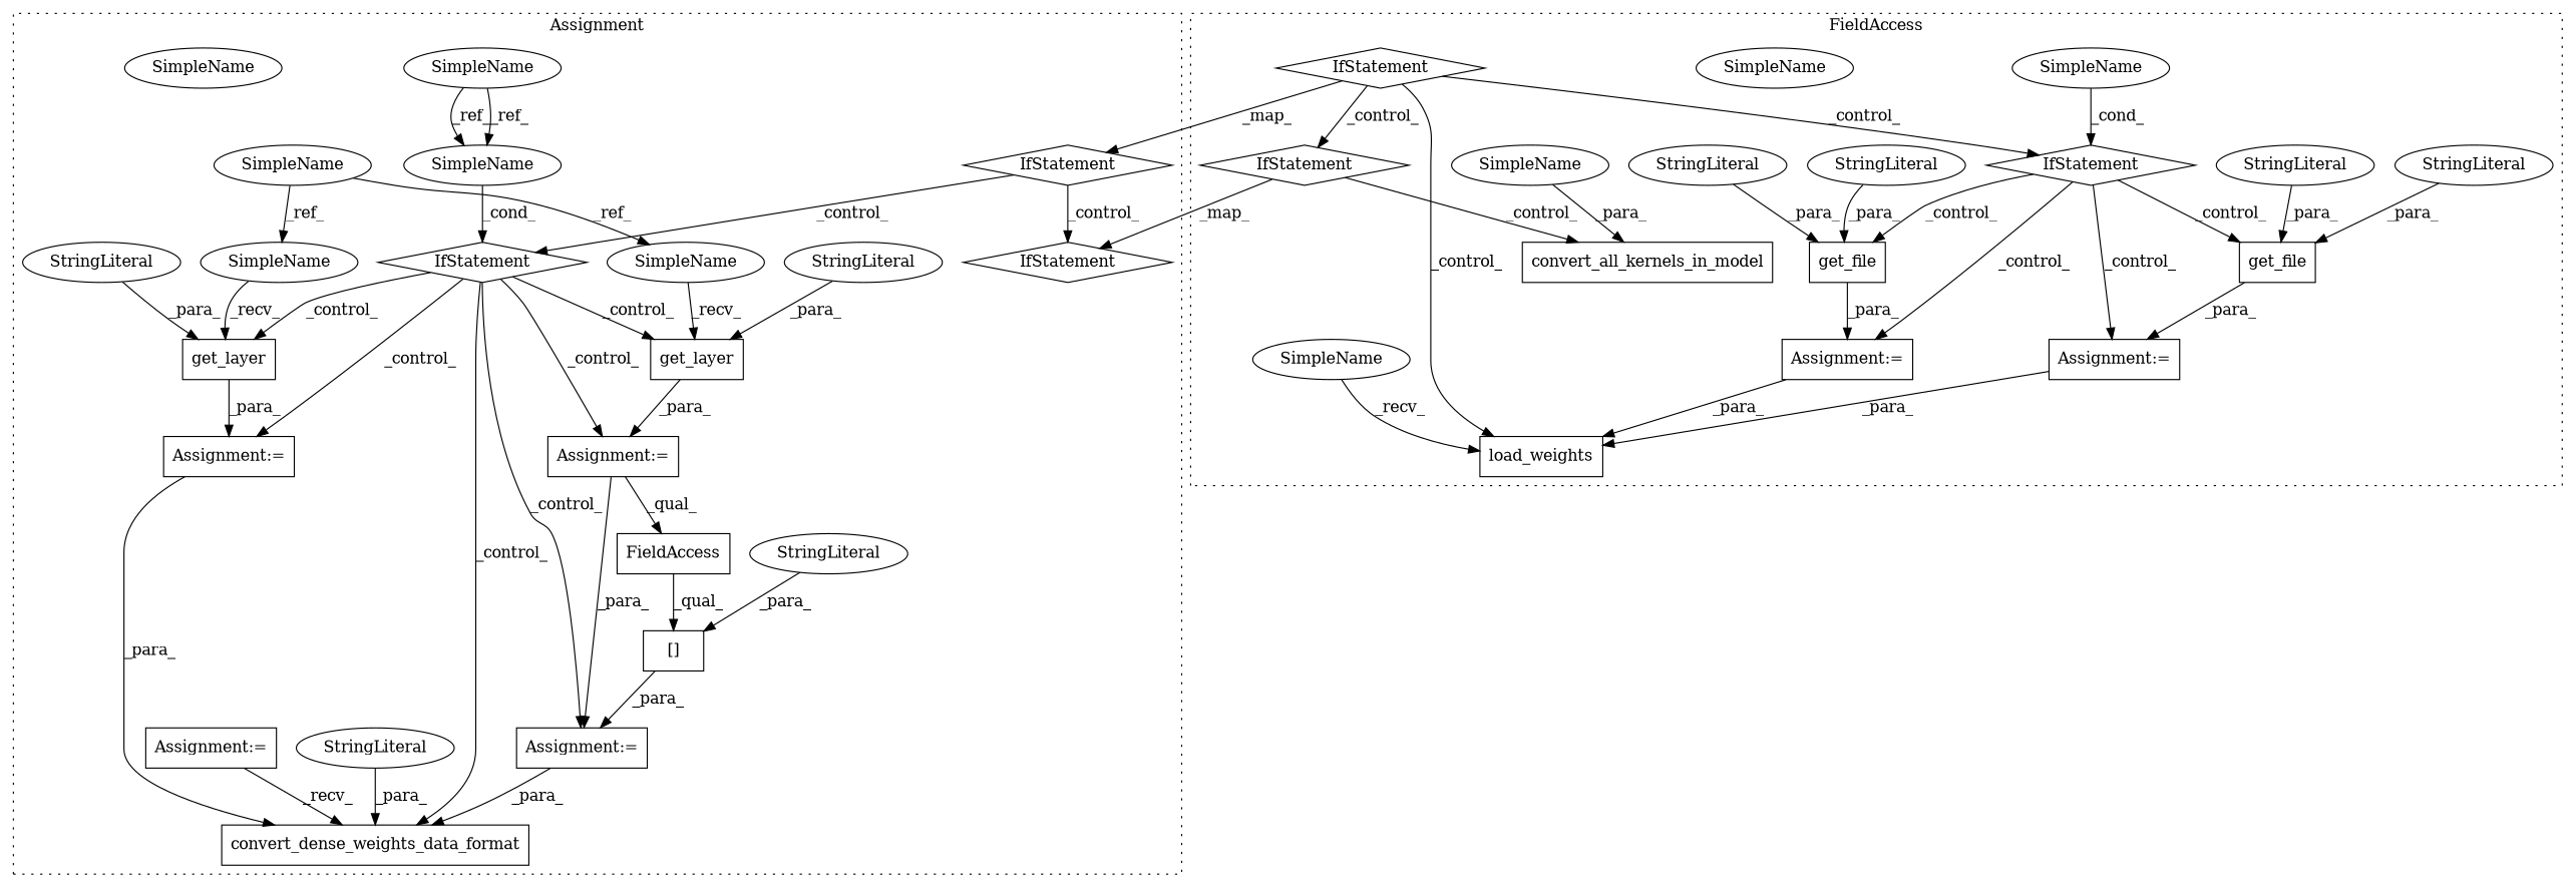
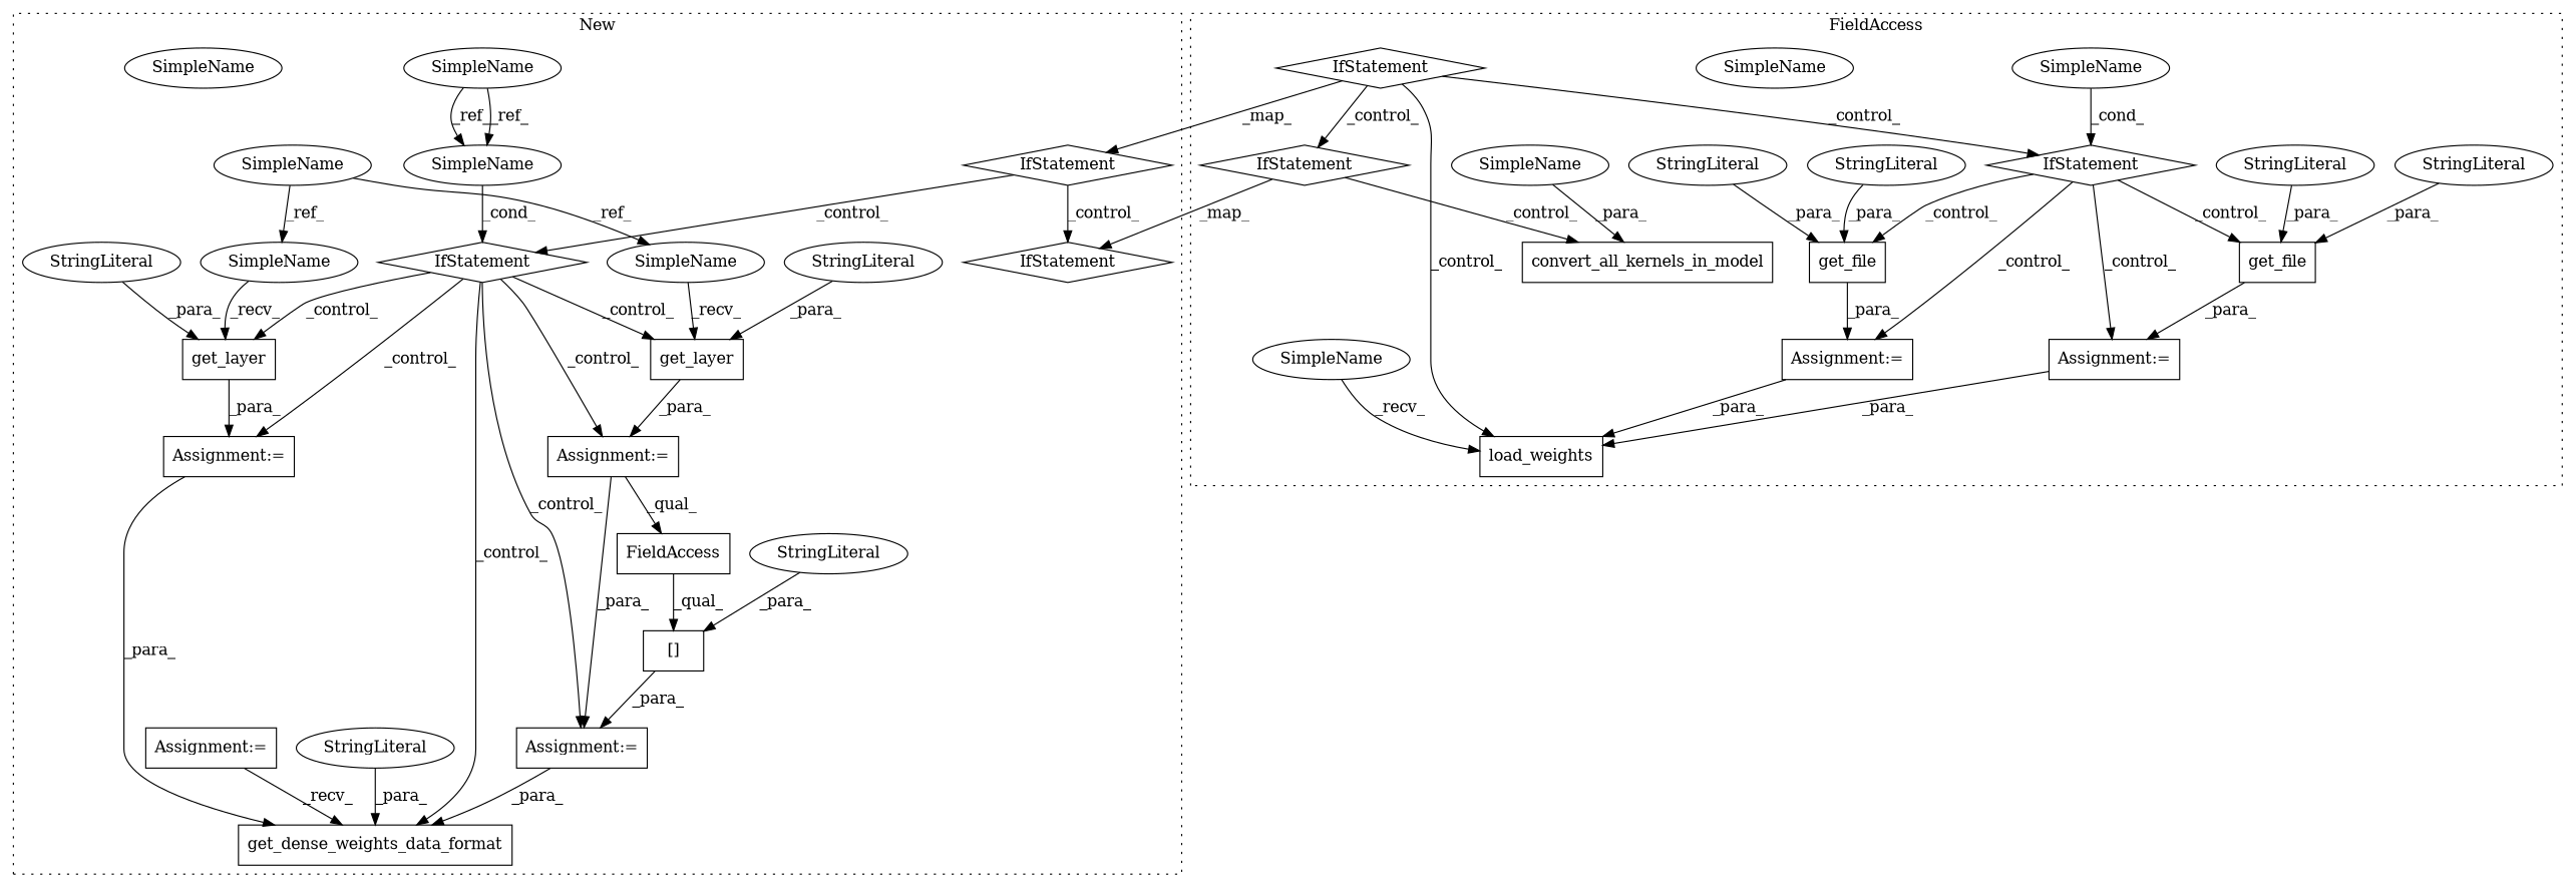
  digraph {
    node [a=42 l="4,2" s=5795 shape=ellipse]
    n1 [a=32 l="29,1" label=convert_all_kernels_in_model s="6513,6547" shape=box]
    n2 [a=25 label=IfStatement s="5728,5779" shape=diamond]
    n3 [a=32 l="13,1" label=load_weights s="6151,6176" shape=box]
    n4 [a=25 label=IfStatement s="6187,6224" shape=diamond]
    n5 [a=25 label=IfStatement s="5791,5806" shape=diamond]
    n6 [a=7 l=1 label="Assignment:=" s=5993 shape=box]
    n7 [l=11 label=SimpleName]
    n8 [a=7 l=1 label="Assignment:=" s=5832 shape=box]
    n9 [a=32 l="9,1" label=get_file s="5833,5950" shape=box]
    n10 [a=45 l=48 label=StringLiteral s=5842]
    n11 [a=45 l=34 label=StringLiteral s=5916]
    n12 [a=32 l="9,1" label=get_file s="5994,6124" shape=box]
    n13 [a=45 l=54 label=StringLiteral s=6003]
    n14 [a=45 l=8 label=StringLiteral s=6081]
    n15 [l=11 label=SimpleName]
    n16 [l=5 label=SimpleName s=6145]
    n17 [l=5 label=SimpleName s=6542]
    n18 [a=25 label=IfStatement s="6013,6028" shape=diamond]
    n19 [a=25 label=IfStatement s="5950,6001" shape=diamond]
-   n20 [a=32 l="34,1" label=convert_dense_weights_data_format s="6201,6263" shape=box]
+   n20 [a=32 l="34,1" label=get_dense_weights_data_format s="6201,6263" shape=box]
    n21 [a=25 label=IfStatement s="6284,6321" shape=diamond]
    n22 [a=32 l="10,1" label=get_layer s="6056,6076" shape=box]
    n23 [a=2 l="21,1" label="[]" s="6095,6133" shape=box]
    n24 [a=22 l=20 label=FieldAccess s=6095 shape=box]
    n25 [a=32 l="10,1" label=get_layer s="6158,6176" shape=box]
    n26 [l=5 label=SimpleName s=5391]
    n27 [l=11 label=SimpleName s=2855]
    n28 [l=11 label=SimpleName s=6017]
    n29 [a=7 l=1 label="Assignment:=" s=6094 shape=box]
    n30 [a=45 l=8 label=StringLiteral s=6168]
    n31 [a=7 l=1 label="Assignment:=" s=6151 shape=box]
    n32 [a=7 l=1 label="Assignment:=" s=6049 shape=box]
    n33 [a=45 l=16 label=StringLiteral s=6247]
    n34 [a=7 l=11 label="Assignment:=" s=3129 shape=box]
    n35 [a=45 l=10 label=StringLiteral s=6066]
    n36 [a=45 l=17 label=StringLiteral s=6116]
    n37 [l=11 label=SimpleName s=6017]
    n38 [l=5 label=SimpleName s=6152]
    n39 [l=5 label=SimpleName s=6050]
    subgraph cluster_1 {
      label=FieldAccess
      style=dotted
      n1
      n2
      n3
      n4
      n5
      n6
      n7
      n8
      n9
      n10
      n11
      n12
      n13
      n14
      n15
      n16
      n17
    }
    subgraph cluster_2 {
-     label=Assignment
+     label=New
      style=dotted
      n18
      n19
      n20
      n21
      n22
      n23
      n24
      n25
      n26
      n27
      n28
      n29
      n30
      n31
      n32
      n33
      n34
      n35
      n36
      n37
      n38
      n39
    }
    n2 -> n3 [label=_control_]
    n2 -> n4 [label=_control_]
    n2 -> n5 [label=_control_]
    n2 -> n19 [label=_map_]
    n4 -> n1 [label=_control_]
    n4 -> n21 [label=_map_]
    n5 -> n6 [label=_control_]
    n5 -> n8 [label=_control_]
    n5 -> n9 [label=_control_]
    n5 -> n12 [label=_control_]
    n6 -> n3 [label=_para_]
    n8 -> n3 [label=_para_]
    n9 -> n8 [label=_para_]
    n10 -> n9 [label=_para_]
    n11 -> n9 [label=_para_]
    n12 -> n6 [label=_para_]
    n13 -> n12 [label=_para_]
    n14 -> n12 [label=_para_]
    n15 -> n5 [label=_cond_]
    n16 -> n3 [label=_recv_]
    n17 -> n1 [label=_para_]
    n18 -> n20 [label=_control_]
    n18 -> n22 [label=_control_]
    n18 -> n25 [label=_control_]
    n18 -> n29 [label=_control_]
    n18 -> n31 [label=_control_]
    n18 -> n32 [label=_control_]
    n19 -> n18 [label=_control_]
    n19 -> n21 [label=_control_]
    n22 -> n32 [label=_para_]
    n23 -> n29 [label=_para_]
    n24 -> n23 [label=_qual_]
    n25 -> n31 [label=_para_]
    n26 -> n38 [label=_ref_]
    n26 -> n39 [label=_ref_]
    n27 -> n37 [label=_ref_]
    n27 -> n37 [label=_ref_]
    n29 -> n20 [label=_para_]
    n30 -> n25 [label=_para_]
    n31 -> n20 [label=_para_]
    n32 -> n24 [label=_qual_]
    n32 -> n29 [label=_para_]
    n33 -> n20 [label=_para_]
    n34 -> n20 [label=_recv_]
    n35 -> n22 [label=_para_]
    n36 -> n23 [label=_para_]
    n37 -> n18 [label=_cond_]
    n38 -> n25 [label=_recv_]
    n39 -> n22 [label=_recv_]
  }
